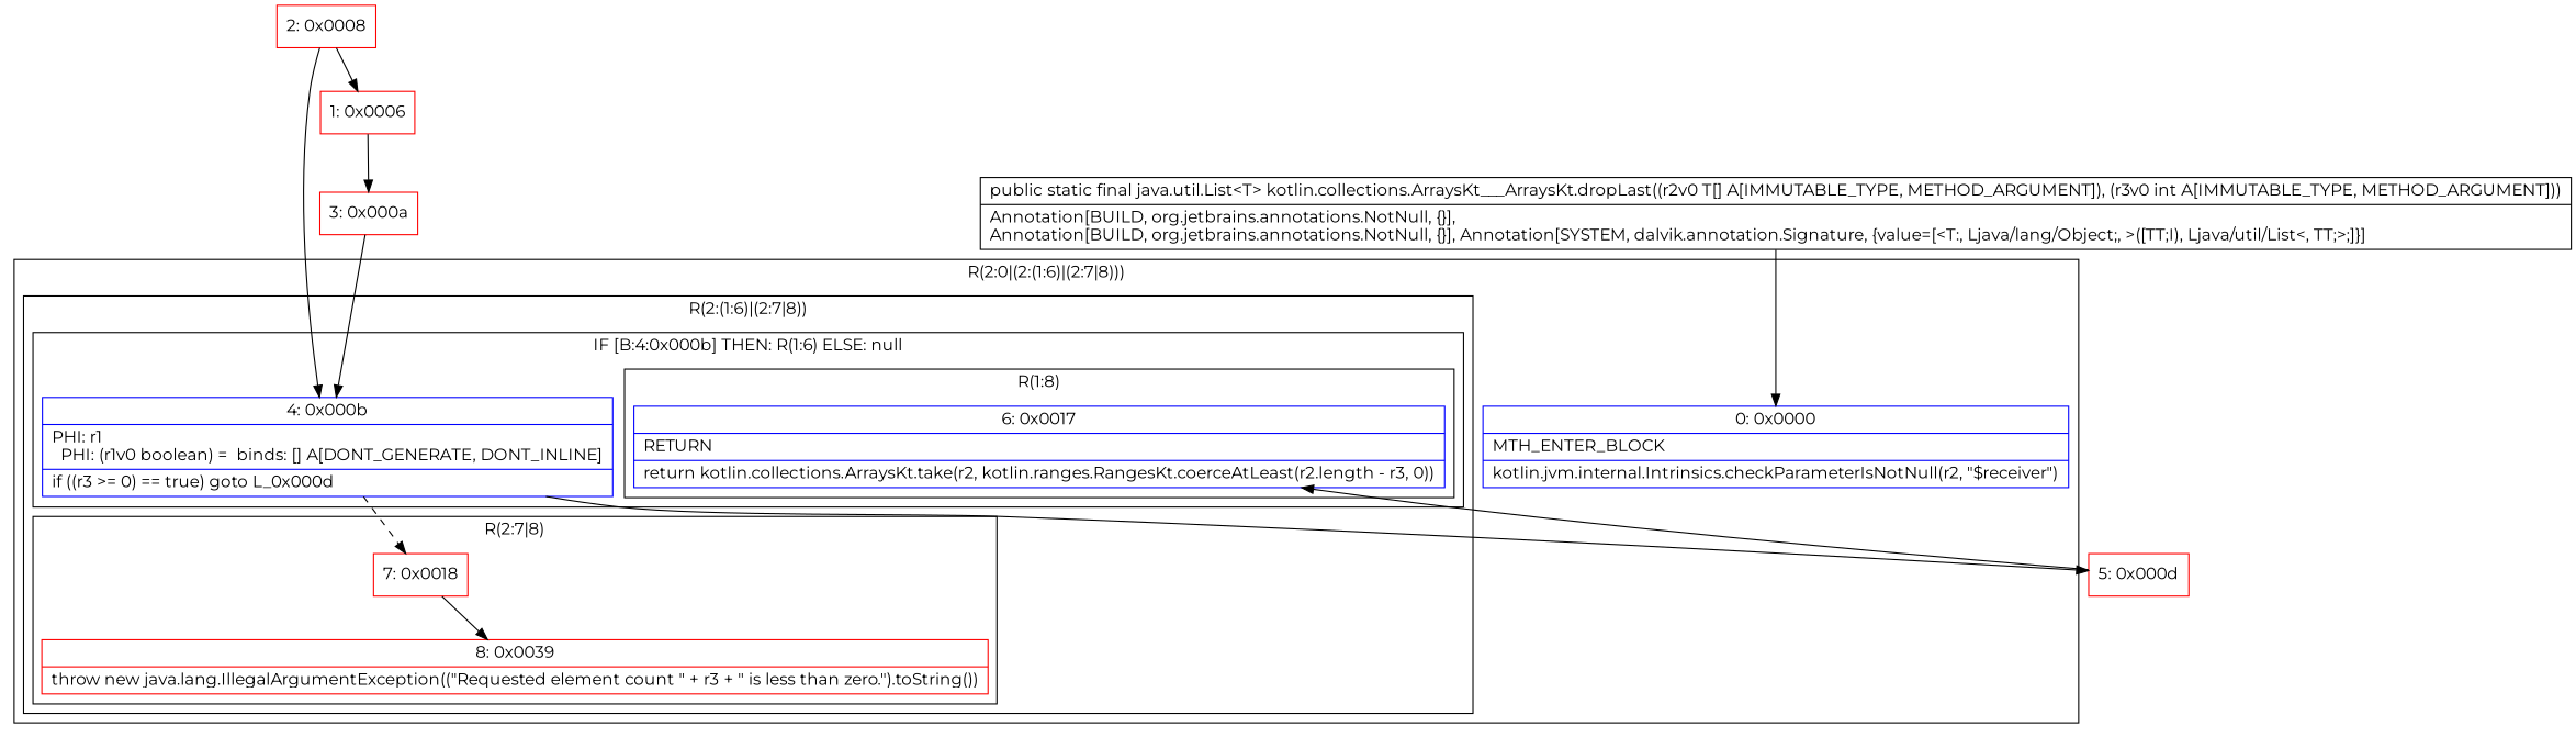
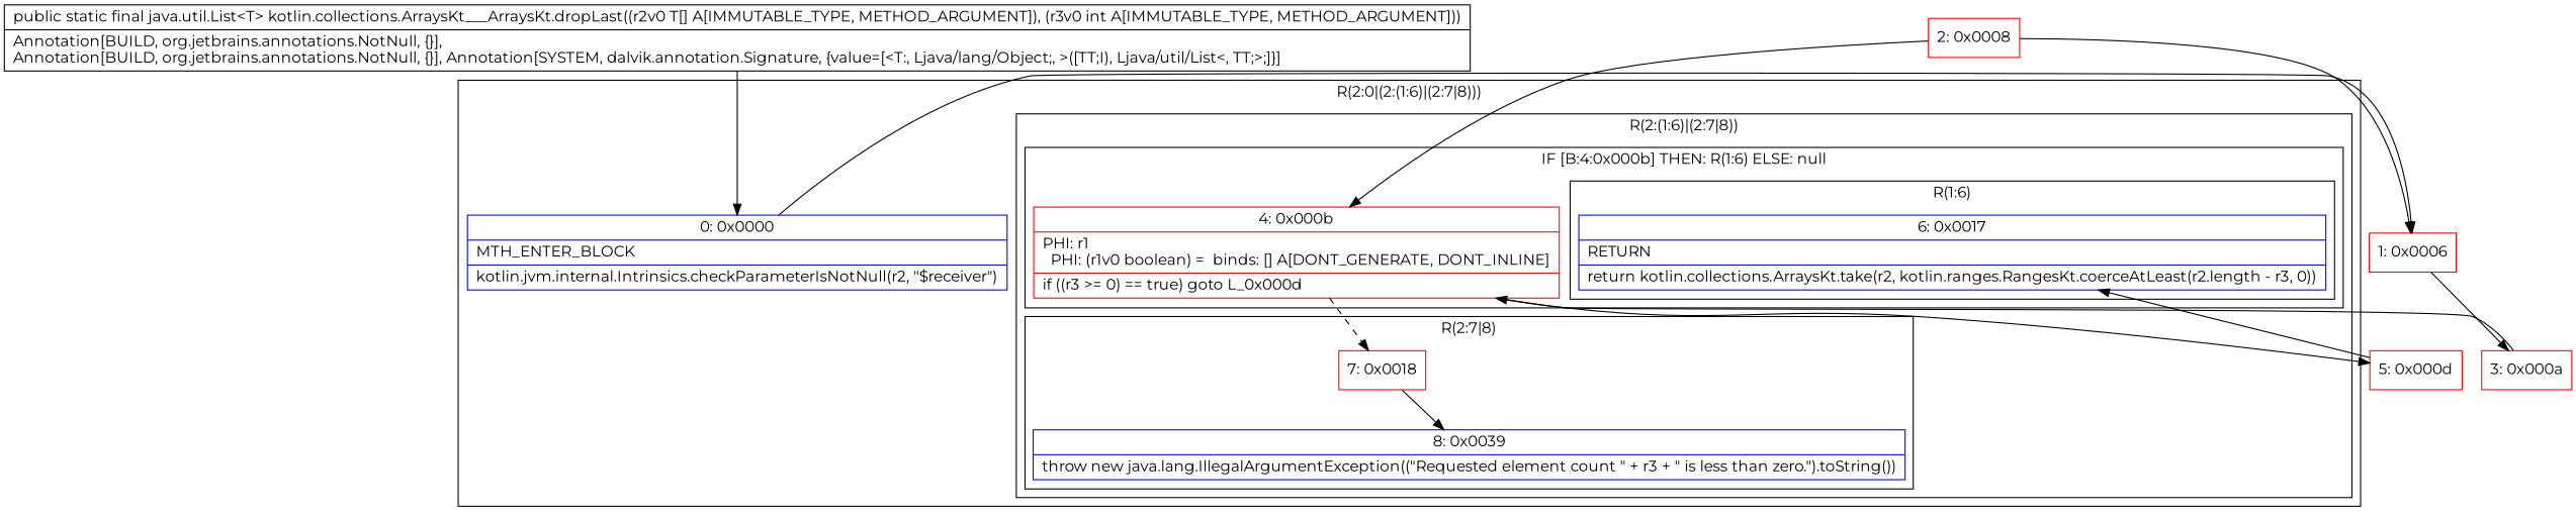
  digraph {
    fontname=Montserrat
    node [color=red fontname=Montserrat shape=record]
    edge [fontname=Montserrat]
    n1 [color=blue label="{6\:\ 0x0017|RETURN\l|return kotlin.collections.ArraysKt.take(r2, kotlin.ranges.RangesKt.coerceAtLeast(r2.length \- r3, 0))\l}"]
-   n2 [color=blue label="{4\:\ 0x000b|PHI: r1 \l  PHI: (r1v0 boolean) =  binds: [] A[DONT_GENERATE, DONT_INLINE]\l|if ((r3 \>= 0) == true) goto L_0x000d\l}"]
+   n2 [label="{4\:\ 0x000b|PHI: r1 \l  PHI: (r1v0 boolean) =  binds: [] A[DONT_GENERATE, DONT_INLINE]\l|if ((r3 \>= 0) == true) goto L_0x000d\l}"]
    n3 [label="{7\:\ 0x0018}"]
-   n4 [label="{8\:\ 0x0039|throw new java.lang.IllegalArgumentException((\"Requested element count \" + r3 + \" is less than zero.\").toString())\l}"]
+   n4 [color=blue label="{8\:\ 0x0039|throw new java.lang.IllegalArgumentException((\"Requested element count \" + r3 + \" is less than zero.\").toString())\l}"]
    n5 [color=blue label="{0\:\ 0x0000|MTH_ENTER_BLOCK\l|kotlin.jvm.internal.Intrinsics.checkParameterIsNotNull(r2, \"$receiver\")\l}"]
    n6 [label="{5\:\ 0x000d}"]
    n7 [label="{1\:\ 0x0006}"]
    n8 [label="{3\:\ 0x000a}"]
    n9 [label="{2\:\ 0x0008}"]
    n10 [label="{public static final java.util.List\<T\> kotlin.collections.ArraysKt___ArraysKt.dropLast((r2v0 T[] A[IMMUTABLE_TYPE, METHOD_ARGUMENT]), (r3v0 int A[IMMUTABLE_TYPE, METHOD_ARGUMENT]))  | Annotation[BUILD, org.jetbrains.annotations.NotNull, \{\}], \lAnnotation[BUILD, org.jetbrains.annotations.NotNull, \{\}], Annotation[SYSTEM, dalvik.annotation.Signature, \{value=[\<T:, Ljava\/lang\/Object;, \>([TT;I), Ljava\/util\/List\<, TT;\>;]\}]\l}" color=""]
    subgraph cluster_1 {
      label="R(2:0|(2:(1:6)|(2:7|8)))"
      n5
      subgraph cluster_2 {
        label="R(2:(1:6)|(2:7|8))"
        subgraph cluster_3 {
          label="IF [B:4:0x000b] THEN: R(1:6) ELSE: null"
          n2
          subgraph cluster_4 {
-           label="R(1:8)"
+           label="R(1:6)"
            n1
          }
        }
        subgraph cluster_5 {
          label="R(2:7|8)"
          n3
          n4
        }
      }
    }
    n2 -> n3 [style=dashed]
    n2 -> n6
    n3 -> n4
+   n5 -> n7
    n6 -> n1
    n7 -> n8
    n8 -> n2
    n9 -> n2
    n9 -> n7
    n10 -> n5
  }
